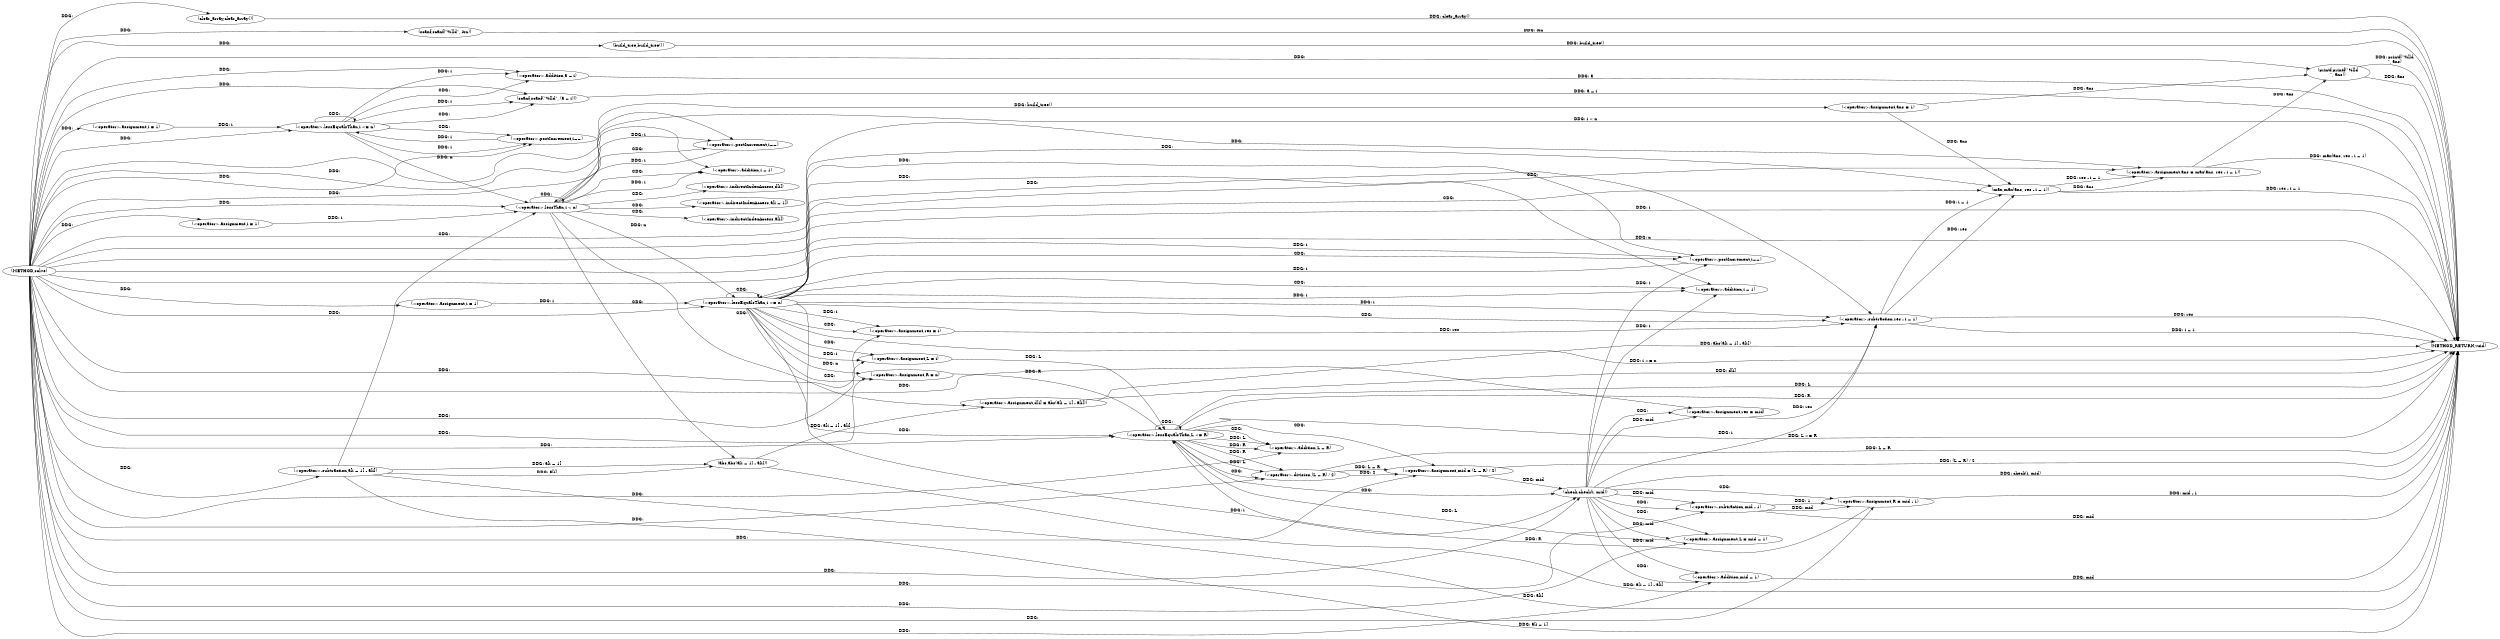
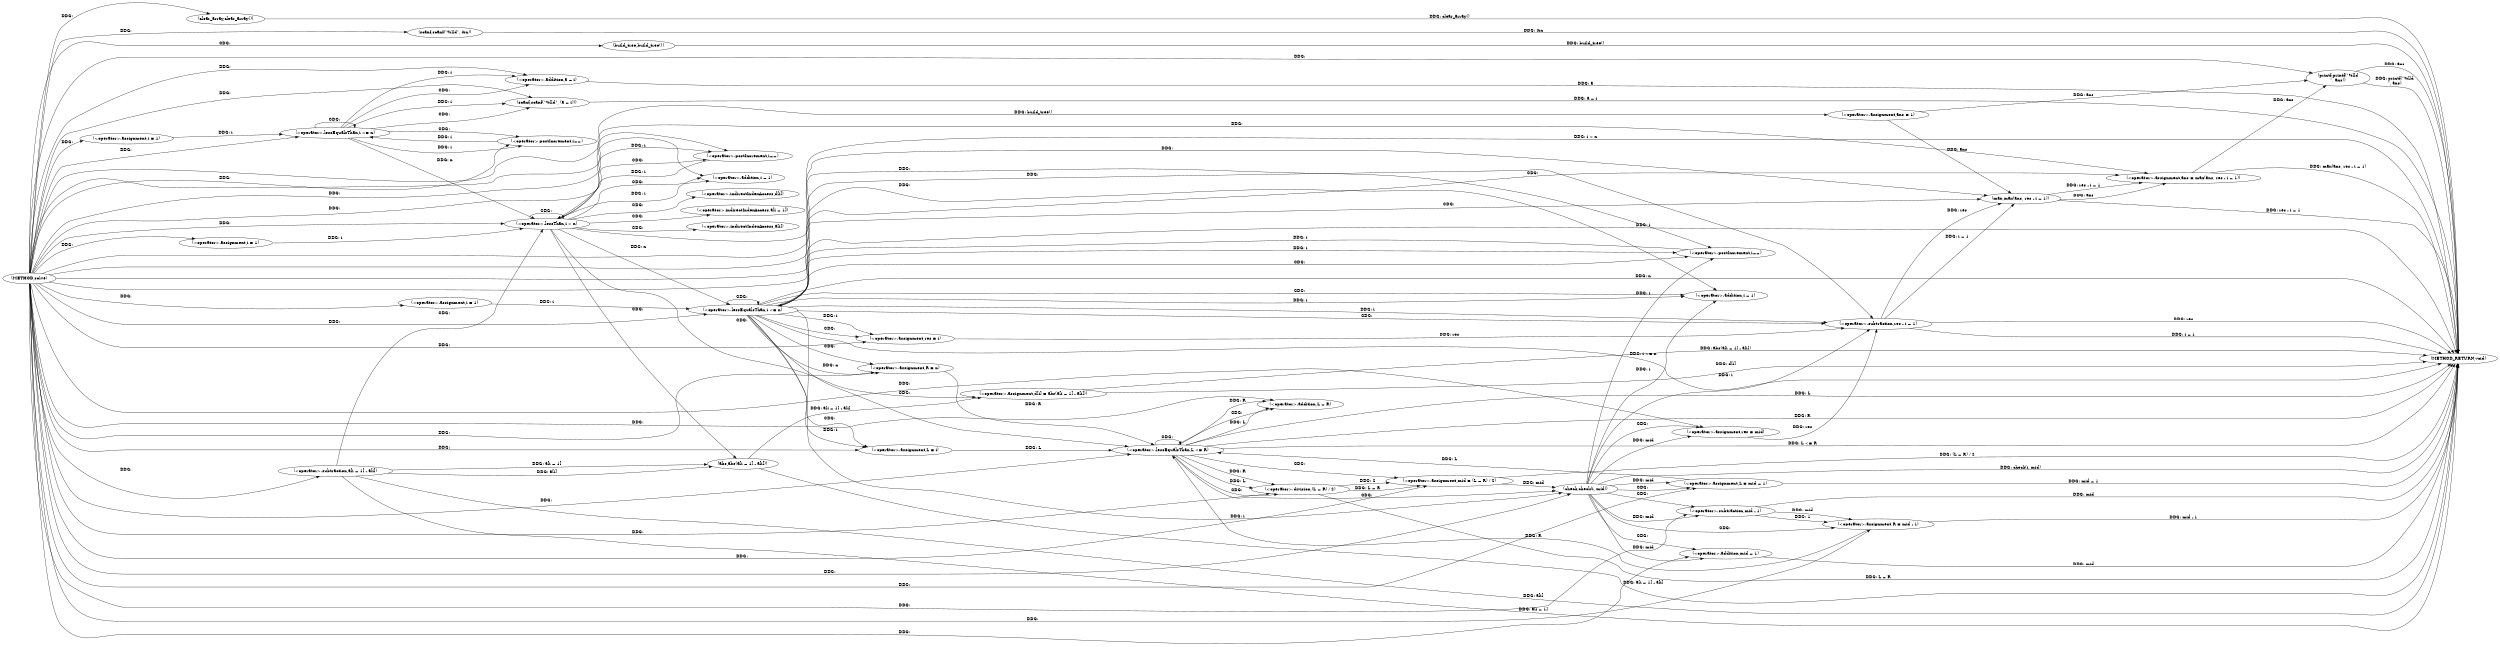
  digraph {
    rankdir=LR
    n1 [label="(METHOD,solve)"]
    n2 [label="(clear_array,clear_array())"]
    n3 [label="(scanf,scanf(\"%lld\", &n))"]
    n4 [label="(build_tree,build_tree())"]
    n5 [label="(<operator>.assignment,ans = 1)"]
    n6 [label="(printf,printf(\"%lld\n\", ans))"]
    n7 [label="(<operator>.assignment,i = 1)"]
    n8 [label="(<operator>.lessEqualsThan,i <= n)"]
    n9 [label="(<operator>.postIncrement,i++)"]
    n10 [label="(scanf,scanf(\"%lld\", (a + i)))"]
    n11 [label="(<operator>.assignment,i = 1)"]
    n12 [label="(<operator>.lessThan,i < n)"]
    n13 [label="(<operator>.postIncrement,i++)"]
    n14 [label="(<operator>.assignment,i = 1)"]
    n15 [label="(<operator>.lessEqualsThan,i <= n)"]
    n16 [label="(<operator>.postIncrement,i++)"]
    n17 [label="(<operator>.assignment,L = i)"]
    n18 [label="(<operator>.assignment,R = n)"]
    n19 [label="(<operator>.assignment,res = i)"]
    n20 [label="(<operator>.assignment,ans = max(ans, res - i + 1))"]
    n21 [label="(<operator>.addition,a + i)"]
    n22 [label="(<operator>.lessEqualsThan,L <= R)"]
    n23 [label="(<operator>.subtraction,a[i + 1] - a[i])"]
    n24 [label="(<operator>.assignment,mid = (L + R) / 2)"]
    n25 [label="(max,max(ans, res - i + 1))"]
    n26 [label="(check,check(i, mid))"]
    n27 [label="(<operator>.subtraction,res - i + 1)"]
    n28 [label="(<operator>.addition,i + 1)"]
    n29 [label="(<operator>.division,(L + R) / 2)"]
    n30 [label="(<operator>.assignment,res = mid)"]
    n31 [label="(<operator>.assignment,L = mid + 1)"]
    n32 [label="(<operator>.assignment,R = mid - 1)"]
    n33 [label="(<operator>.addition,i + 1)"]
    n34 [label="(<operator>.addition,L + R)"]
    n35 [label="(<operator>.addition,mid + 1)"]
    n36 [label="(<operator>.subtraction,mid - 1)"]
    n37 [label="(METHOD_RETURN,void)"]
    n38 [label="(<operator>.assignment,d[i] = abs(a[i + 1] - a[i]))"]
    n39 [label="(abs,abs(a[i + 1] - a[i]))"]
    n40 [label="(<operator>.indirectIndexAccess,d[i])"]
    n41 [label="(<operator>.indirectIndexAccess,a[i + 1])"]
    n42 [label="(<operator>.indirectIndexAccess,a[i])"]
    n1 -> n2 [label="DDG: "]
    n1 -> n3 [label="DDG: "]
-   n1 -> n4 [label="DDG: "]
+   n1 -> n4 [label="CDG: "]
    n1 -> n5 [label="DDG: build_tree()"]
    n1 -> n6 [label="DDG: "]
    n1 -> n7 [label="DDG: "]
    n1 -> n8 [label="DDG: "]
    n1 -> n9 [label="DDG: "]
    n1 -> n10 [label="DDG: "]
    n1 -> n11 [label="DDG: "]
    n1 -> n12 [label="DDG: "]
    n1 -> n13 [label="DDG: "]
    n1 -> n14 [label="DDG: "]
    n1 -> n15 [label="DDG: "]
    n1 -> n16 [label="DDG: "]
    n1 -> n17 [label="DDG: "]
    n1 -> n18 [label="DDG: "]
    n1 -> n19 [label="DDG: "]
    n1 -> n20 [label="DDG: "]
    n1 -> n21 [label="DDG: "]
    n1 -> n22 [label="DDG: "]
    n1 -> n23 [label="DDG: "]
    n1 -> n24 [label="DDG: "]
    n1 -> n25 [label="DDG: "]
    n1 -> n26 [label="DDG: "]
    n1 -> n27 [label="DDG: "]
    n1 -> n28 [label="DDG: "]
    n1 -> n29 [label="DDG: "]
    n1 -> n30 [label="DDG: "]
    n1 -> n31 [label="DDG: "]
    n1 -> n32 [label="DDG: "]
    n1 -> n33 [label="DDG: "]
    n1 -> n34 [label="DDG: "]
    n1 -> n35 [label="DDG: "]
    n1 -> n36 [label="DDG: "]
    n2 -> n37 [label="DDG: clear_array()"]
    n3 -> n37 [label="DDG: &n"]
    n4 -> n37 [label="DDG: build_tree()"]
    n5 -> n6 [label="DDG: ans"]
    n5 -> n25 [label="DDG: ans"]
    n6 -> n37 [label="DDG: ans"]
    n6 -> n37 [label="DDG: printf(\"%lld\n\", ans)"]
    n7 -> n8 [label="DDG: i"]
    n8 -> n8 [label="CDG: "]
    n8 -> n9 [label="DDG: i"]
    n8 -> n9 [label="CDG: "]
    n8 -> n10 [label="DDG: i"]
    n8 -> n10 [label="CDG: "]
    n8 -> n12 [label="DDG: n"]
    n8 -> n21 [label="DDG: i"]
    n8 -> n21 [label="CDG: "]
    n9 -> n8 [label="DDG: i"]
    n10 -> n37 [label="DDG: a + i"]
    n11 -> n12 [label="DDG: i"]
    n12 -> n12 [label="CDG: "]
    n12 -> n13 [label="DDG: i"]
    n12 -> n13 [label="CDG: "]
    n12 -> n15 [label="DDG: n"]
    n12 -> n28 [label="DDG: i"]
    n12 -> n28 [label="CDG: "]
    n12 -> n37 [label="DDG: i < n"]
    n12 -> n38 [label="CDG: "]
    n12 -> n39 [label="CDG: "]
    n12 -> n40 [label="CDG: "]
    n12 -> n41 [label="CDG: "]
    n12 -> n42 [label="CDG: "]
    n13 -> n12 [label="DDG: i"]
    n14 -> n15 [label="DDG: i"]
    n15 -> n15 [label="CDG: "]
    n15 -> n16 [label="DDG: i"]
    n15 -> n16 [label="CDG: "]
    n15 -> n17 [label="DDG: i"]
    n15 -> n17 [label="CDG: "]
    n15 -> n18 [label="DDG: n"]
    n15 -> n18 [label="CDG: "]
    n15 -> n19 [label="DDG: i"]
    n15 -> n19 [label="CDG: "]
    n15 -> n20 [label="CDG: "]
    n15 -> n22 [label="CDG: "]
    n15 -> n25 [label="CDG: "]
    n15 -> n26 [label="DDG: i"]
    n15 -> n27 [label="DDG: i"]
    n15 -> n27 [label="CDG: "]
    n15 -> n33 [label="DDG: i"]
    n15 -> n33 [label="CDG: "]
    n15 -> n37 [label="DDG: i"]
    n15 -> n37 [label="DDG: n"]
    n15 -> n37 [label="DDG: i <= n"]
    n16 -> n15 [label="DDG: i"]
    n17 -> n22 [label="DDG: L"]
    n18 -> n22 [label="DDG: R"]
    n19 -> n27 [label="DDG: res"]
    n20 -> n6 [label="DDG: ans"]
    n20 -> n37 [label="DDG: max(ans, res - i + 1)"]
    n21 -> n37 [label="DDG: a"]
    n22 -> n22 [label="CDG: "]
    n22 -> n24 [label="CDG: "]
    n22 -> n26 [label="CDG: "]
    n22 -> n29 [label="DDG: R"]
    n22 -> n29 [label="DDG: L"]
    n22 -> n29 [label="CDG: "]
    n22 -> n34 [label="DDG: L"]
    n22 -> n34 [label="DDG: R"]
    n22 -> n34 [label="CDG: "]
    n22 -> n37 [label="DDG: L"]
    n22 -> n37 [label="DDG: R"]
    n22 -> n37 [label="DDG: L <= R"]
    n23 -> n12 [label="CDG: "]
    n23 -> n37 [label="DDG: a[i + 1]"]
    n23 -> n37 [label="DDG: a[i]"]
    n23 -> n39 [label="DDG: a[i]"]
    n23 -> n39 [label="DDG: a[i + 1]"]
    n24 -> n26 [label="DDG: mid"]
    n24 -> n37 [label="DDG: (L + R) / 2"]
    n25 -> n20 [label="DDG: res - i + 1"]
    n25 -> n20 [label="DDG: ans"]
    n25 -> n37 [label="DDG: res - i + 1"]
    n26 -> n16 [label="DDG: i"]
    n26 -> n27 [label="DDG: i"]
    n26 -> n30 [label="DDG: mid"]
    n26 -> n30 [label="CDG: "]
    n26 -> n31 [label="DDG: mid"]
    n26 -> n31 [label="CDG: "]
    n26 -> n32 [label="CDG: "]
    n26 -> n33 [label="DDG: i"]
    n26 -> n35 [label="DDG: mid"]
    n26 -> n35 [label="CDG: "]
    n26 -> n36 [label="DDG: mid"]
    n26 -> n36 [label="CDG: "]
    n26 -> n37 [label="DDG: check(i, mid)"]
    n27 -> n25 [label="DDG: i + 1"]
    n27 -> n25 [label="DDG: res"]
    n27 -> n37 [label="DDG: res"]
    n27 -> n37 [label="DDG: i + 1"]
    n29 -> n24 [label="DDG: 2"]
    n29 -> n24 [label="DDG: L + R"]
    n29 -> n37 [label="DDG: L + R"]
    n30 -> n27 [label="DDG: res"]
    n31 -> n22 [label="DDG: L"]
+   n31 -> n37 [label="DDG: mid + 1"]
    n32 -> n22 [label="DDG: R"]
    n32 -> n37 [label="DDG: mid - 1"]
    n35 -> n37 [label="DDG: mid"]
    n36 -> n32 [label="DDG: 1"]
    n36 -> n32 [label="DDG: mid"]
    n36 -> n37 [label="DDG: mid"]
    n38 -> n37 [label="DDG: d[i]"]
    n38 -> n37 [label="DDG: abs(a[i + 1] - a[i])"]
    n39 -> n37 [label="DDG: a[i + 1] - a[i]"]
    n39 -> n38 [label="DDG: a[i + 1] - a[i]"]
  }
